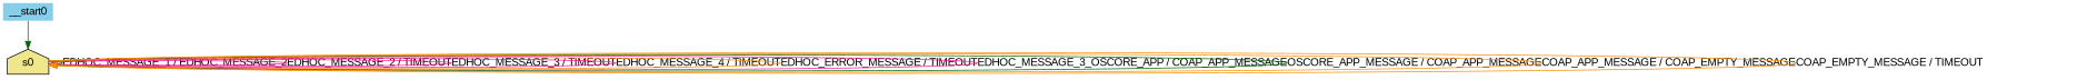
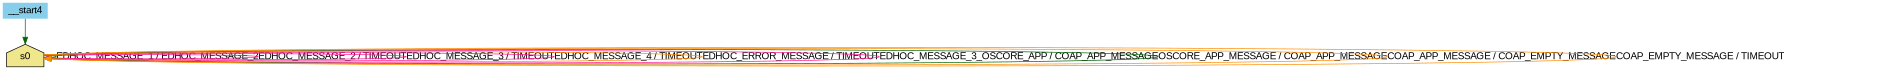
  digraph {
    fontname="Liberation Sans"
    node [style=filled fontname="Liberation Sans"]
    edge [color=deeppink fontname="Liberation Sans"]
    n1 [label=s0 shape=house fillcolor=khaki]
-   __start0 [height=0 shape=none width=0 fillcolor=skyblue]
+   __start0 [height=0 shape=none width=0 fillcolor=skyblue label=__start4]
    n1 -> n1 [label="EDHOC_MESSAGE_1 / EDHOC_MESSAGE_2" color=darkgreen]
    n1 -> n1 [label="EDHOC_MESSAGE_2 / TIMEOUT"]
    n1 -> n1 [label="EDHOC_MESSAGE_3 / TIMEOUT"]
    n1 -> n1 [label="EDHOC_MESSAGE_4 / TIMEOUT"]
    n1 -> n1 [label="EDHOC_ERROR_MESSAGE / TIMEOUT" color=darkorange]
    n1 -> n1 [label="EDHOC_MESSAGE_3_OSCORE_APP / COAP_APP_MESSAGE"]
    n1 -> n1 [label="OSCORE_APP_MESSAGE / COAP_APP_MESSAGE" color=darkgreen]
    n1 -> n1 [label="COAP_APP_MESSAGE / COAP_EMPTY_MESSAGE" color=darkorange]
    n1 -> n1 [label="COAP_EMPTY_MESSAGE / TIMEOUT" color=darkorange]
    __start0 -> n1 [color=darkgreen]
  }
